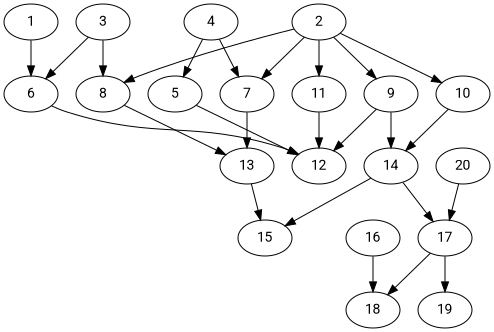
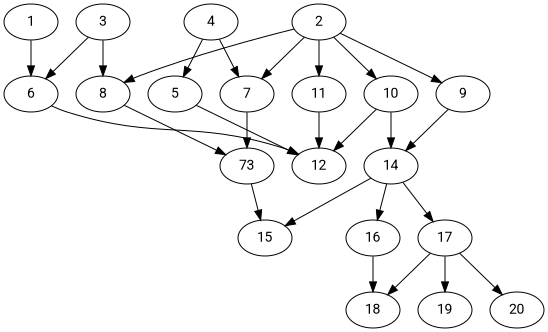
  digraph {
    fontname=Roboto
    node [alpha=0.18 fontname=Roboto]
    edge [fontname=Roboto]
    1 [alpha=0.07 expect_size=36393984]
    6 [alpha=0.14 expect_size=42102784]
    12 [expect_size=16700416]
-   13 [alpha=0.17 expect_size=40027136]
+   13 [alpha=0.17 expect_size=40027136 label=73]
    15 [expect_size=47719424]
    2 [alpha=0.10 expect_size=11180032]
    7 [alpha=0.08 expect_size=12868608]
    8 [alpha=0.16 expect_size=19269632]
    9 [alpha=0.02 expect_size=29015040]
    10 [alpha=0.02 expect_size=19666944]
    11 [alpha=0.17 expect_size=46787584]
    14 [alpha=0.16 expect_size=45838336]
    16 [alpha=0.10 expect_size=49594368]
    17 [alpha=0.08 expect_size=36317184]
    3 [alpha=0.02 expect_size=31108096]
    4 [alpha=0.01 expect_size=45833216]
    5 [alpha=0.01 expect_size=35534848]
    18 [expect_size=7855104]
    19 [alpha=0.03 expect_size=45845504]
    20 [alpha=0.09 expect_size=49546240]
    1 -> 6
    6 -> 12
    13 -> 15
    2 -> 7
    2 -> 8
    2 -> 9
    2 -> 10
    2 -> 11
    7 -> 13
    8 -> 13
    9 -> 14
-   9 -> 12
+   10 -> 12
    10 -> 14
    11 -> 12
    14 -> 15
+   14 -> 16
    14 -> 17
    16 -> 18
    17 -> 18
    17 -> 19
-   20 -> 17
+   17 -> 20
    3 -> 6
    3 -> 8
    4 -> 7
    4 -> 5
    5 -> 12
  }
